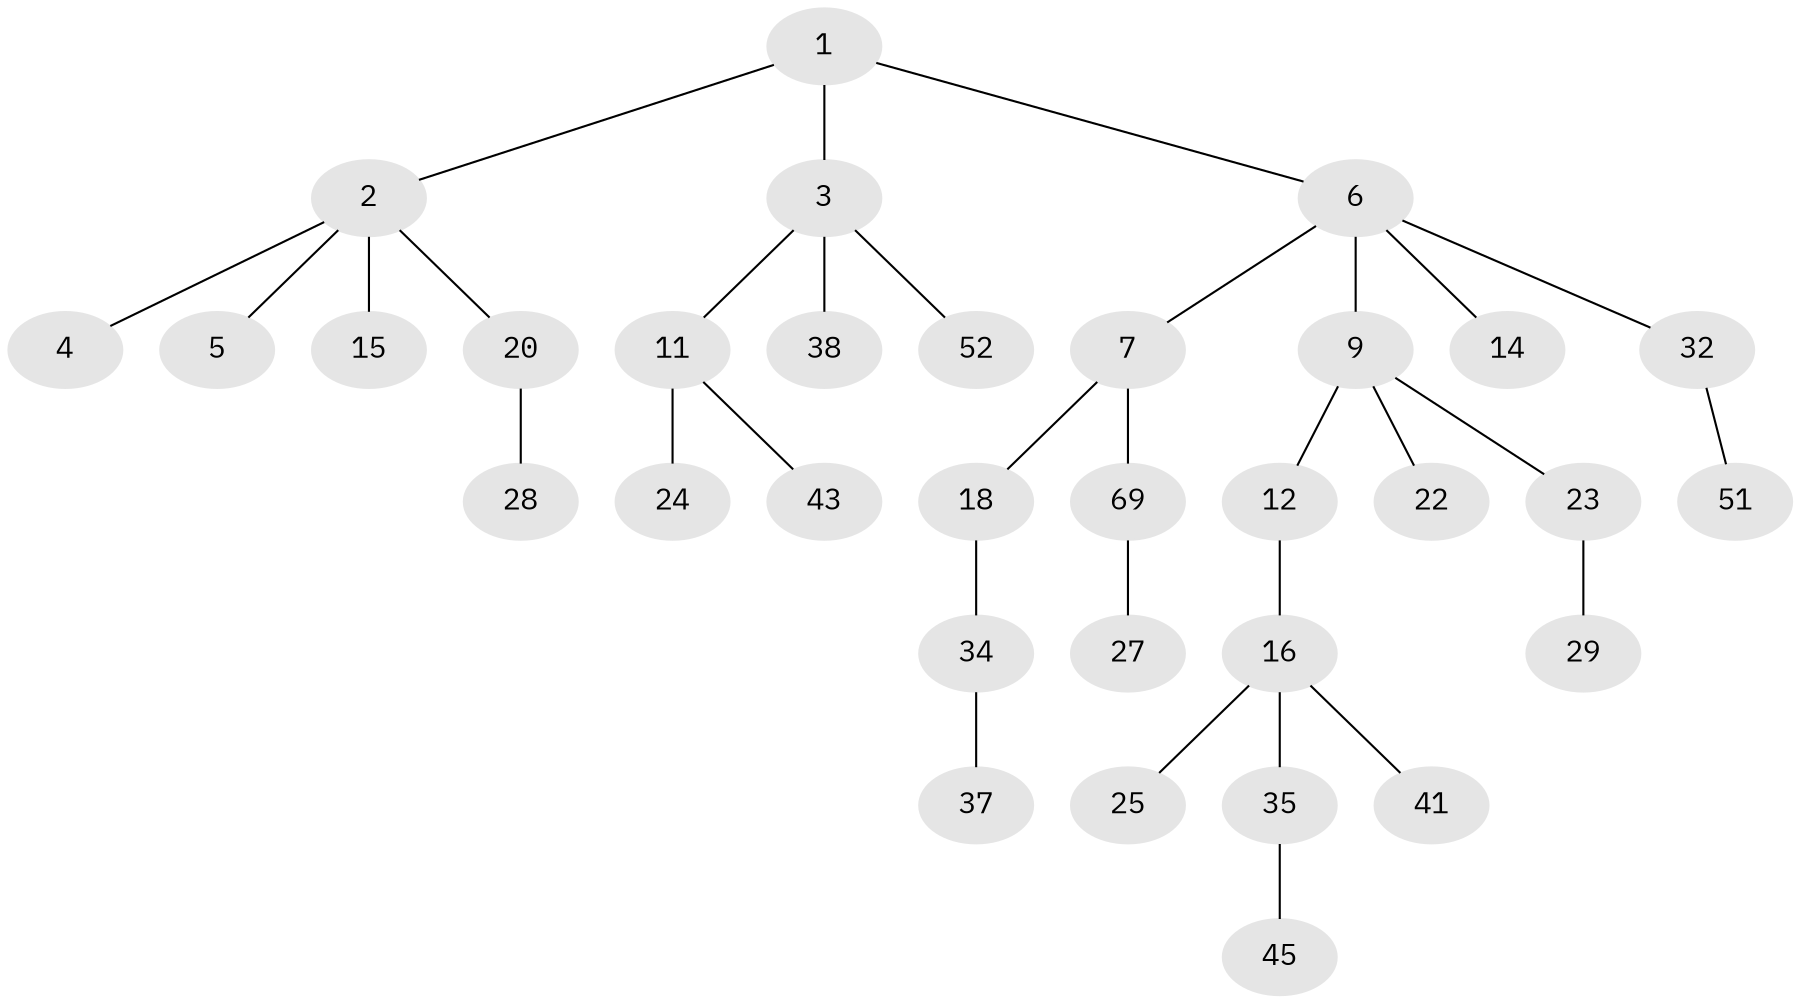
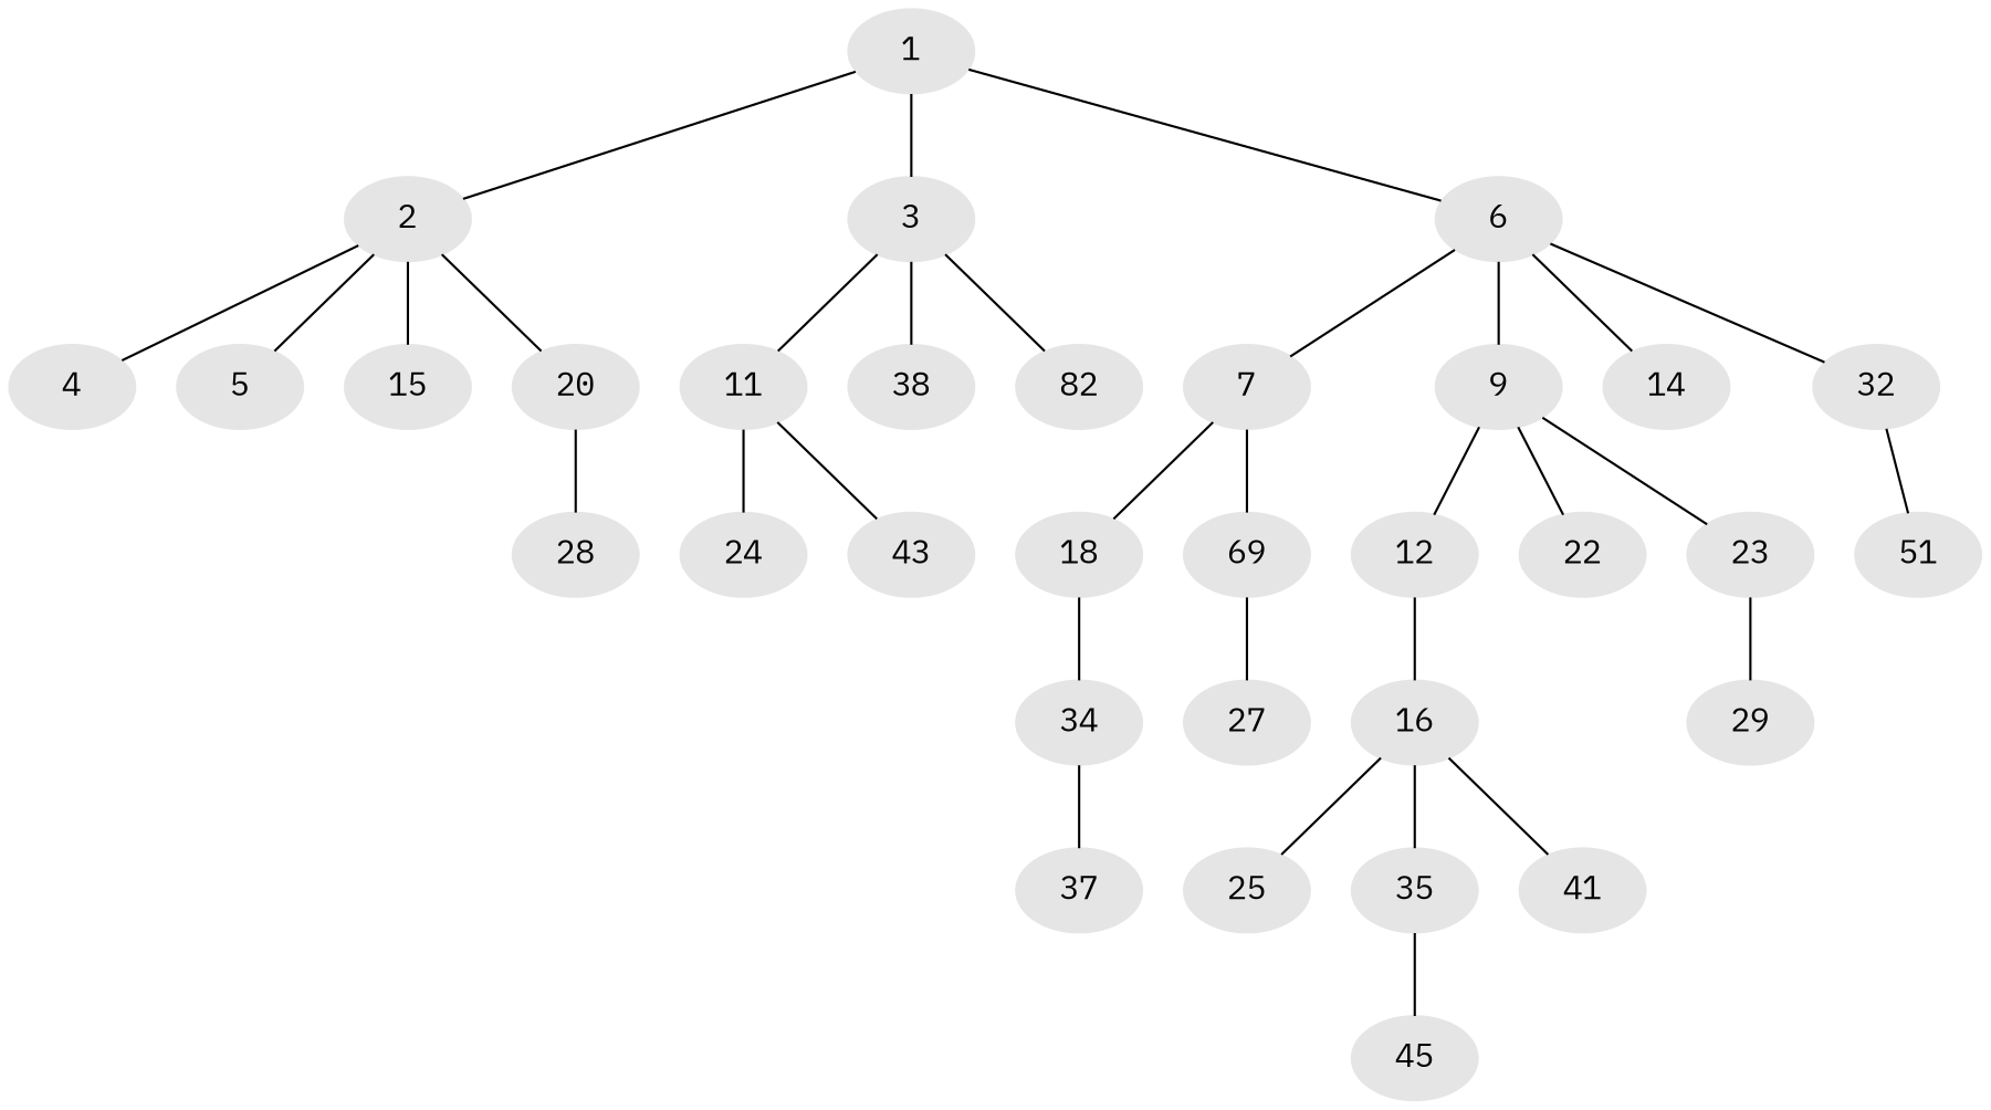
  graph {
    fontname="IBM Plex Mono"
    node [color=gray90 fontname="IBM Plex Mono" style=filled]
    edge [fontname="IBM Plex Mono"]
    1 [super="+21"]
    2 [super="+53"]
    3 [super="+33"]
    6 [super="+31"]
    4 [super="+13"]
    5 [super="+17"]
    15
    20 [super="+30"]
    11 [super="+42"]
    38
-   52
+   52 [label=82]
    7 [super="+8"]
    9 [super="+10"]
    14 [super="+44"]
    32 [super="+49"]
    28
    24
    43
    18
    n20 [label=69]
    12
    22
    23 [super="+50"]
    51
    16 [super="+36"]
    34 [super="+46"]
    27 [super="+40"]
    29 [super="+48"]
    25 [super="+26"]
    35 [super="+39"]
    41
    45 [super="+47"]
    37
    1 -- 2
    1 -- 3
    1 -- 6
    2 -- 4
    2 -- 5
    2 -- 15
    2 -- 20
    3 -- 11
    3 -- 38
    3 -- 52
    6 -- 7
    6 -- 9
    6 -- 14
    6 -- 32
    20 -- 28
    11 -- 24
    11 -- 43
    7 -- 18
    7 -- n20
    9 -- 12
    9 -- 22
    9 -- 23
    32 -- 51
    18 -- 34
    n20 -- 27
    12 -- 16
    23 -- 29
    16 -- 25
    16 -- 35
    16 -- 41
    34 -- 37
    35 -- 45
  }
